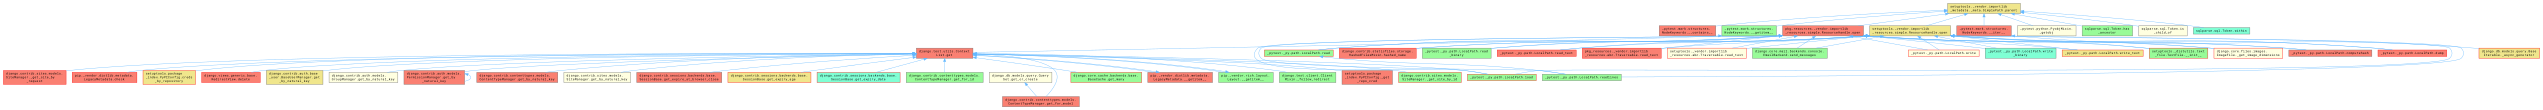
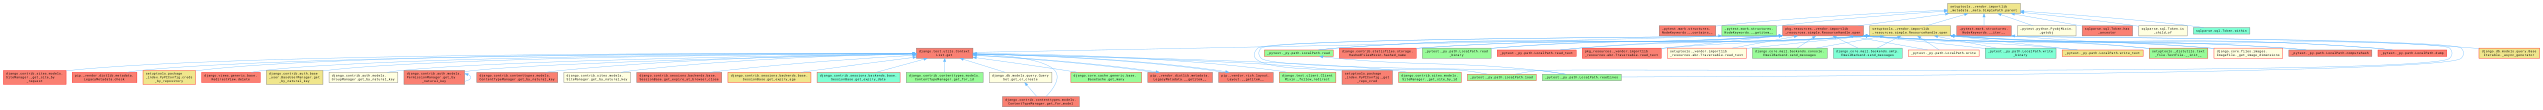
  digraph {
    fontname="Roboto Mono"
    rankdir=TB
    node [color=grey40 fillcolor=salmon fontname="Roboto Mono" fontsize=10 shape=box style=filled]
    edge [color=steelblue1 dir=back fontname="Roboto Mono" fontsize=10 labelfontname=Helvetica labelfontsize=10 style=solid]
    n1 [color=gray40 fillcolor=khaki fontcolor=black height=0.2 label="setuptools._vendor.importlib\l_metadata._meta.SimplePath.parent" width=0.4]
    n2 [height=0.2 label="_pytest.mark.structures.\lNodeKeywords.__contains__" width=0.4]
    n3 [fillcolor=palegreen height=0.2 label="_pytest.mark.structures.\lNodeKeywords.__getitem__" width=0.4]
    n4 [height=0.2 label="_pytest.mark.structures.\lNodeKeywords.__iter__" width=0.4]
    n5 [fillcolor=lightyellow height=0.2 label="_pytest.python.PyobjMixin.\l_getobj" width=0.4]
-   n6 [fillcolor=palegreen height=0.2 label="sqlparse.sql.Token.has\l_ancestor" width=0.4]
+   n6 [height=0.2 label="sqlparse.sql.Token.has\l_ancestor" width=0.4]
    n7 [fillcolor=lightyellow height=0.2 label="sqlparse.sql.Token.is\l_child_of" width=0.4]
    n8 [height=0.2 label="pkg_resources._vendor.importlib\l_resources.simple.ResourceHandle.open" width=0.4]
    n9 [fillcolor=khaki height=0.2 label="setuptools._vendor.importlib\l_resources.simple.ResourceHandle.open" width=0.4]
    n10 [fillcolor=aquamarine height=0.2 label="sqlparse.sql.Token.within" width=0.4]
    n11 [height=0.2 label="django.test.utils.Context\lList.get" width=0.4]
    n12 [color=red fillcolor=khaki height=0.2 label="django.db.models.query.Base\lIterable._async_generator" width=0.4]
    n13 [color=red fillcolor=palegreen height=0.2 label="setuptools._distutils.text\l_file.TextFile.__init__" width=0.4]
    n14 [color=red fillcolor=lightyellow height=0.2 label="django.core.files.images.\lImageFile._get_image_dimensions" width=0.4]
    n15 [height=0.2 label="_pytest._py.path.LocalPath.computehash" width=0.4]
    n16 [color=red height=0.2 label="_pytest._py.path.LocalPath.dump" width=0.4]
    n17 [color=red height=0.2 label="django.contrib.staticfiles.storage.\lHashedFilesMixin.hashed_name" width=0.4]
    n18 [color=red fillcolor=palegreen height=0.2 label="_pytest._py.path.LocalPath.load" width=0.4]
    n19 [color=red fillcolor=palegreen height=0.2 label="_pytest._py.path.LocalPath.read" width=0.4]
    n20 [fillcolor=palegreen height=0.2 label="_pytest._py.path.LocalPath.readlines" width=0.4]
    n21 [fillcolor=palegreen height=0.2 label="_pytest._py.path.LocalPath.read\l_binary" width=0.4]
    n22 [color=red height=0.2 label="_pytest._py.path.LocalPath.read_text" width=0.4]
    n23 [color=red height=0.2 label="pkg_resources._vendor.importlib\l_resources.abc.Traversable.read_text" width=0.4]
    n24 [color=red fillcolor=lightyellow height=0.2 label="setuptools._vendor.importlib\l_resources.abc.Traversable.read_text" width=0.4]
    n25 [fillcolor=palegreen height=0.2 label="django.core.mail.backends.console.\lEmailBackend.send_messages" width=0.4]
+   n26 [fillcolor=aquamarine height=0.2 label="django.core.mail.backends.smtp.\lEmailBackend.send_messages" width=0.4]
    n27 [color=red fillcolor=lightyellow height=0.2 label="_pytest._py.path.LocalPath.write" width=0.4]
    n28 [fillcolor=aquamarine height=0.2 label="_pytest._py.path.LocalPath.write\l_binary" width=0.4]
    n29 [color=red fillcolor=khaki height=0.2 label="_pytest._py.path.LocalPath.write_text" width=0.4]
    n30 [height=0.2 label="pip._vendor.distlib.metadata.\lLegacyMetadata.__getitem__" width=0.4]
-   n31 [fillcolor=palegreen height=0.2 label="pip._vendor.rich.layout.\lLayout.__getitem__" width=0.4]
-   n32 [fillcolor=palegreen height=0.2 label="django.test.client.Client\lMixin._follow_redirect" width=0.4]
+   n31 [height=0.2 label="pip._vendor.rich.layout.\lLayout.__getitem__" width=0.4]
+   n32 [color=red fillcolor=palegreen height=0.2 label="django.test.client.Client\lMixin._follow_redirect" width=0.4]
    n33 [height=0.2 label="setuptools.package\l_index.PyPIConfig._get\l_repo_cred" width=0.4]
    n34 [color=red fillcolor=palegreen height=0.2 label="django.contrib.sites.models.\lSiteManager._get_site_by_id" width=0.4]
    n35 [color=red height=0.2 label="django.contrib.sites.models.\lSiteManager._get_site_by\l_request" width=0.4]
    n36 [color=red height=0.2 label="pip._vendor.distlib.metadata.\lLegacyMetadata.check" width=0.4]
    n37 [color=red fillcolor=khaki height=0.2 label="setuptools.package\l_index.PyPIConfig.creds\l_by_repository" width=0.4]
    n38 [color=red height=0.2 label="django.views.generic.base.\lRedirectView.delete" width=0.4]
    n39 [fillcolor=khaki height=0.2 label="django.contrib.auth.base\l_user.BaseUserManager.get\l_by_natural_key" width=0.4]
    n40 [fillcolor=lightyellow height=0.2 label="django.contrib.auth.models.\lGroupManager.get_by_natural_key" width=0.4]
    n41 [height=0.2 label="django.contrib.auth.models.\lPermissionManager.get_by\l_natural_key" width=0.4]
    n42 [height=0.2 label="django.contrib.contenttypes.models.\lContentTypeManager.get_by_natural_key" width=0.4]
    n43 [fillcolor=lightyellow height=0.2 label="django.contrib.sites.models.\lSiteManager.get_by_natural_key" width=0.4]
    n44 [height=0.2 label="django.contrib.sessions.backends.base.\lSessionBase.get_expire_at_browser_close" width=0.4]
    n45 [color=red fillcolor=khaki height=0.2 label="django.contrib.sessions.backends.base.\lSessionBase.get_expiry_age" width=0.4]
    n46 [color=red fillcolor=aquamarine height=0.2 label="django.contrib.sessions.backends.base.\lSessionBase.get_expiry_date" width=0.4]
    n47 [fillcolor=palegreen height=0.2 label="django.contrib.contenttypes.models.\lContentTypeManager.get_for_id" width=0.4]
    n48 [height=0.2 label="django.contrib.contenttypes.models.\lContentTypeManager.get_for_model" width=0.4]
-   n49 [color=red fillcolor=palegreen height=0.2 label="django.core.cache.backends.base.\lBaseCache.get_many" width=0.4]
+   n49 [color=red fillcolor=palegreen height=0.2 label="django.core.cache.generic.base.\lBaseCache.get_many" width=0.4]
    n50 [fillcolor=lightyellow height=0.2 label="django.db.models.query.Query\lSet.get_or_create" width=0.4]
    n1 -> n2
    n1 -> n3
    n1 -> n4
    n1 -> n5
    n1 -> n6
    n1 -> n7
    n1 -> n8
    n1 -> n9
    n1 -> n10
    n3 -> n11
    n4 -> n12
    n8 -> n13
    n8 -> n14
    n8 -> n15
    n8 -> n16
    n8 -> n17
    n8 -> n18
    n8 -> n19
    n8 -> n20
    n8 -> n21
    n8 -> n22
    n8 -> n23
    n8 -> n24
    n8 -> n25
+   n8 -> n26
    n8 -> n27
    n8 -> n28
    n8 -> n29
    n9 -> n13
    n9 -> n14
    n9 -> n15
    n9 -> n16
    n9 -> n17
    n9 -> n18
    n9 -> n19
    n9 -> n20
    n9 -> n21
    n9 -> n22
    n9 -> n23
    n9 -> n24
    n9 -> n25
+   n9 -> n26
    n9 -> n27
    n9 -> n28
    n9 -> n29
    n11 -> n30
    n11 -> n31
    n11 -> n32
    n11 -> n33
    n11 -> n34
    n11 -> n35
    n11 -> n36
    n11 -> n37
    n11 -> n38
    n11 -> n39
    n11 -> n40
    n11 -> n41
    n11 -> n42
    n11 -> n43
    n11 -> n44
    n11 -> n45
    n11 -> n46
    n11 -> n47
    n11 -> n48
    n11 -> n49
-   n11 -> n18
+   n11 -> n50
    n19 -> n20
    n30 -> n11
    n31 -> n11
    n41 -> n41
    n50 -> n48
  }
